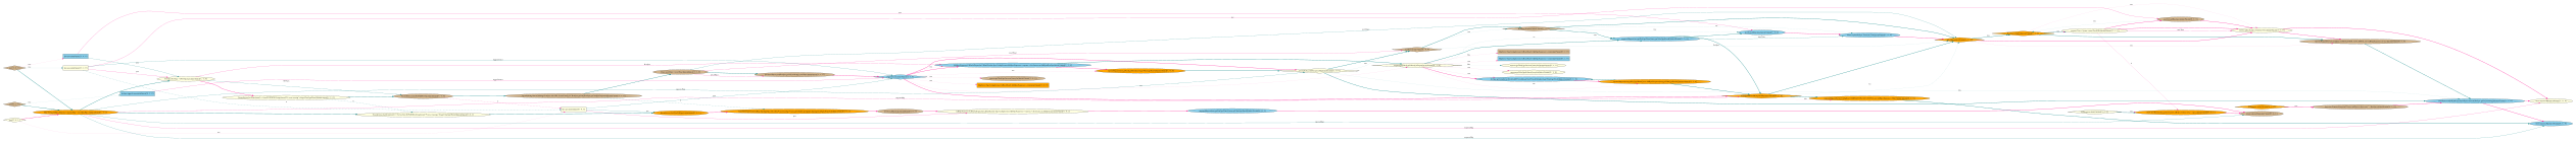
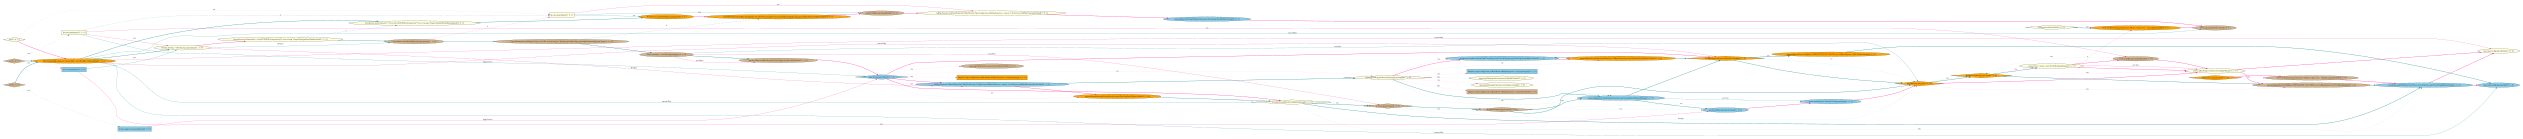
  digraph {
    fontname="EB Garamond"
    rankdir=LR
    node [fillcolor=tan fontname="EB Garamond" shape=ellipse style=filled]
    edge [color=deeppink fontname="EB Garamond" style=bold]
    n1 [label="return responseMap@@@17@@@['0', '0', '1']"]
    n2 [fillcolor=lightyellow label="put['0', '0', '1']" shape=diamond]
    n3 [fillcolor=orange label="Map<String,AddSpecResponse> responseMap = new HashMap<>()@@@3@@@['1', '1', '1']"]
    n4 [fillcolor=lightyellow label="Spec spec@@@2@@@['0', '0', '1']" shape=box]
    n5 [fillcolor=lightyellow label="FlowSpec flowSpec = (FlowSpec)spec@@@4@@@['1', '1', '0']"]
    n6 [fillcolor=skyblue label="return responseMap@@@46@@@['0', '1', '0']"]
    n7 [fillcolor=lightyellow label="return responseMap@@@38@@@['1', '0', '0']"]
    n8 [fillcolor=lightyellow label="isCompileSuccessful(responseMap)@@@16@@@['1', '0', '0']" shape=diamond]
    n9 [fillcolor=orange label="isCompileSuccessful(responseMap)@@@24@@@['0', '1', '0']" shape=diamond]
    n10 [fillcolor=lightyellow label="Preconditions.checkState(state() == Service.State.RUNNING,String.format(\"%s is not running.\",this.getClass().getName()))@@@5@@@['0', '0', '1']"]
    n11 [label="specStore.addSpec(spec)@@@8@@@['0', '0', '1']"]
    n12 [fillcolor=lightyellow label="AddSpecResponse<CallbacksDispatcher.CallbackResults<SpecCatalogListener,AddSpecResponse>> response = this.listeners.onAddSpec(spec)@@@9@@@['0', '0', '1']"]
    n13 [fillcolor=orange label="Preconditions.checkNotNull(spec)@@@6@@@['0', '0', '1']"]
    n14 [label="Preconditions.checkNotNull(flowSpec)@@@6@@@['1', '1', '0']"]
    n15 [fillcolor=skyblue label="AddSpecResponse<CallbacksDispatcher.CallbackResults<SpecCatalogListener,AddSpecResponse>> response = this.listeners.onAddSpec(flowSpec)@@@11@@@['1', '1', '0']"]
    n16 [fillcolor=lightyellow label="Preconditions.checkState(state() == State.RUNNING,String.format(\"%s is not running.\",this.getClass().getName()))@@@5@@@['1', '1', '0']"]
    n17 [label="log.info(String.format(\"Adding FlowSpec with URI: %s and Config: %s\",flowSpec.getUri(),flowSpec.getConfigAsProperties()))@@@7@@@['1', '1', '0']"]
    n18 [fillcolor=lightyellow label="!response.getValue().getFailures().isEmpty()@@@12@@@['0', '1', '0']" shape=diamond]
    n19 [fillcolor=orange label="responseMap.put(entry.getKey().getName(),entry.getValue().getResult())@@@13@@@['1', '0', '0']"]
    n20 [fillcolor=orange label="!flowSpec.isExplain()@@@27@@@['1', '1', '0']" shape=diamond]
    n21 [fillcolor=lightyellow label="long startTime = System.currentTimeMillis()@@@28@@@['1', '1', '0']"]
    n22 [label="responseMap.put(ServiceConfigKeys.COMPILATION_SUCCESSFUL,new AddSpecResponse<>(\"true\"))@@@32@@@['0', '1', '0']"]
    n23 [fillcolor=lightyellow label="metrics.updatePutSpecTime(startTime)@@@30@@@['1', '1', '0']"]
    n24 [label="specStore.addSpec(spec)@@@29@@@['0', '1', '0']"]
    n25 [fillcolor=orange label="throw new RuntimeException(\"Cannot add Spec to Spec store: \" + spec,e)@@@15@@@['0', '0', '1']"]
    n26 [fillcolor=skyblue label="{syncObject.notifyAll()this.specSyncObjects.remove(flowSpec.getUri().toString())}@@@37@@@['1', '1', '0']"]
    n27 [fillcolor=skyblue label="Map.Entry<SpecCatalogListener,CallbackResult<AddSpecResponse>> entry@@@13@@@['0', '1', '0']" shape=box]
    n28 [label="syncObject@@@17@@@['1', '0', '0']" shape=diamond]
    n29 [fillcolor=orange label="responseMap.put(ServiceConfigKeys.COMPILATION_SUCCESSFUL,new AddSpecResponse<>(\"false\"))@@@44@@@['0', '1', '0']"]
    n30 [fillcolor=orange label="syncObject@@@25@@@['1', '1', '0']" shape=diamond]
    n31 [fillcolor=skyblue label="responseMap.put(entry.getKey().getName(),entry.getValue().getResult())@@@11@@@['0', '0', '1']"]
    n32 [fillcolor=orange label="log.info(String.format(\"Adding TopologySpec with URI: %s and Config: %s\",spec.getUri(),((TopologySpec)spec).getConfigAsProperties()))@@@7@@@['0', '0', '1']"]
    n33 [label="specSyncObjects.put(flowSpec.getUri().toString(),syncObject)@@@9@@@['1', '1', '0']"]
    n34 [fillcolor=skyblue label="triggerListener@@@10@@@['1', '1', '0']" shape=diamond]
    n35 [label="response.getValue().getSuccesses().entrySet()@@@12@@@['1', '0', '0']"]
    n36 [fillcolor=orange label="Map.Entry<SpecCatalogListener,CallbackResult<AddSpecResponse>> entry@@@12@@@['1', '0', '0']" shape=box]
    n37 [fillcolor=lightyellow label="Spec spec@@@2@@@['1', '1', '0']" shape=box]
    n38 [label="put['0', '1', '0']" shape=diamond]
    n39 [fillcolor=skyblue label="boolean triggerListener@@@2@@@['0', '1', '0']" shape=box]
    n40 [fillcolor=skyblue label="metrics.updatePutSpecTime(startTime)@@@22@@@['1', '0', '0']"]
    n41 [fillcolor=lightyellow label="response.getValue().getSuccesses().entrySet()@@@19@@@['0', '1', '0']"]
    n42 [fillcolor=skyblue label="Spec spec@@@2@@@['1', '0', '0']" shape=box]
    n43 [fillcolor=skyblue label="specStore.addSpec(spec)@@@21@@@['1', '0', '0']"]
    n44 [label="Object syncObject = new Object()@@@8@@@['1', '1', '0']"]
    n45 [label="!flowSpec.isExplain()@@@19@@@['1', '0', '0']" shape=diamond]
    n46 [fillcolor=skyblue label="flowSpec.getCompilationErrors().add(Throwables.getStackTraceAsString(entry.getValue().getError()))@@@14@@@['0', '1', '0']"]
    n47 [fillcolor=orange label="responseMap.put(entry.getKey().getName(),new AddSpecResponse(entry.getValue().getResult()))@@@15@@@['0', '1', '0']"]
    n48 [fillcolor=lightyellow label="response.getValue().getFailures().entrySet()@@@13@@@['0', '1', '0']"]
    n49 [fillcolor=skyblue label="responseMap.put(entry.getKey().getName(),entry.getValue().getResult())@@@20@@@['1', '1', '0']"]
    n50 [label="Map.Entry<SpecCatalogListener,CallbackResult<AddSpecResponse>> entry@@@19@@@['0', '1', '0']" shape=box]
    n51 [fillcolor=lightyellow label="IOException e@@@14@@@['0', '0', '1']" shape=diamond]
    n52 [label="throw new RuntimeException(\"Cannot add Spec to Spec store: \" + flowSpec,e)@@@35@@@['0', '1', '0']"]
    n53 [fillcolor=orange label="IOException e@@@34@@@['0', '1', '0']" shape=diamond]
    n54 [label="put['1', '0', '0']" shape=diamond]
    n2 -> n3
    n2 -> n4 [label=true style=dotted]
    n3 -> n1 [color=teal label=responseMap style=solid]
    n3 -> n5 [color=teal]
    n3 -> n6 [color=teal label=responseMap style=solid]
    n3 -> n7 [label=responseMap style=solid]
    n3 -> n8 [color=teal label=responseMap style=solid]
    n3 -> n9 [label=responseMap style=solid]
    n3 -> n10 [color=teal]
-   n4 -> n34 [color=teal label=spec style=solid]
+   n4 -> n11 [color=teal label=spec style=solid]
    n4 -> n12 [label=spec style=solid]
    n4 -> n13 [color=teal label=spec style=solid]
    n5 -> n14 [color=teal label=flowSpec style=solid]
    n5 -> n15 [label=flowSpec style=solid]
    n5 -> n16
    n8 -> n26 [color=teal label=false style=dotted]
    n8 -> n26 [color=teal]
    n8 -> n28 [color=teal]
    n8 -> n28 [color=teal label=true style=dotted]
    n9 -> n29 [label=false style=dotted]
    n9 -> n29 [color=teal]
    n9 -> n30 [color=teal]
    n9 -> n30 [color=teal label=true style=dotted]
    n10 -> n13 [color=teal]
    n11 -> n12
    n12 -> n31
    n13 -> n32
    n14 -> n4 [label=0 style=dashed]
    n14 -> n17 [color=teal]
    n15 -> n18 [color=teal]
    n15 -> n19
    n16 -> n10 [color=teal label=0 style=dashed]
    n16 -> n14 [color=teal]
    n17 -> n32 [color=teal label=0 style=dashed]
    n17 -> n44 [color=teal]
    n18 -> n27 [label=true style=dotted]
    n18 -> n41 [color=teal label=false style=dotted]
    n18 -> n46
    n18 -> n46 [label=true style=dotted]
    n18 -> n47 [label=true style=dotted]
    n18 -> n48 [label=true style=dotted]
    n18 -> n49 [color=teal]
    n18 -> n49 [color=teal label=true style=dotted]
    n18 -> n50 [label=false style=dotted]
    n19 -> n8 [color=teal]
    n20 -> n21 [color=teal]
    n20 -> n21 [label=true style=dotted]
    n20 -> n22 [color=teal]
    n20 -> n23 [label=true style=dotted]
    n21 -> n23
    n21 -> n23 [label=startTime style=solid]
    n21 -> n24
    n21 -> n25 [label=0 style=dashed]
    n22 -> n26 [color=teal]
    n23 -> n7
    n23 -> n22
    n24 -> n20 [color=teal label=true style=dotted]
    n24 -> n23
    n25 -> n1
    n26 -> n6
    n26 -> n7
    n28 -> n30 [color=teal label=flowSpec style=dotted]
    n28 -> n45 [color=teal label=true style=dotted]
    n28 -> n45 [color=teal]
    n29 -> n6 [color=teal]
    n30 -> n20 [color=teal label=true style=dotted]
    n30 -> n20 [color=teal]
    n30 -> n22 [label=true style=dotted]
    n30 -> n23
    n31 -> n1
    n32 -> n11
    n33 -> n34
    n34 -> n8
    n34 -> n9
    n34 -> n15 [label=true style=dotted]
    n34 -> n15
    n34 -> n18 [label=true style=dotted]
    n34 -> n19 [label=true style=dotted]
    n34 -> n35 [label=true style=dotted]
    n34 -> n36 [label=true style=dotted]
    n37 -> n4 [color=teal label=0 style=dashed]
    n37 -> n5 [label=spec style=solid]
    n37 -> n24 [label=spec style=solid]
    n37 -> n34 [color=teal label=triggerListener style=solid]
    n38 -> n3 [color=teal]
    n38 -> n39 [color=teal label=true style=dotted]
    n39 -> n34 [label=triggerListener style=solid]
    n40 -> n30
    n42 -> n5 [color=teal label=spec style=solid]
    n42 -> n43 [label=spec style=solid]
    n43 -> n40
    n44 -> n28 [label=syncObject style=solid]
    n44 -> n30 [color=teal label=syncObject style=solid]
    n44 -> n33 [label=syncObject style=solid]
    n44 -> n33 [color=teal]
    n45 -> n30 [color=teal]
    n45 -> n40 [color=teal label=true style=dotted]
    n45 -> n43 [color=teal label=true style=dotted]
    n45 -> n49 [color=teal]
    n45 -> n49 [color=teal label=true style=dotted]
    n46 -> n47
    n47 -> n9 [color=teal]
    n47 -> n46 [color=teal]
    n49 -> n9 [color=teal]
    n49 -> n40 [color=teal label=startTime style=solid]
    n49 -> n43 [color=teal]
    n51 -> n25 [color=teal]
    n51 -> n25 [label=true style=dotted]
    n52 -> n26
    n53 -> n52 [label=true style=dotted]
    n53 -> n52
    n54 -> n3 [color=teal]
    n54 -> n37 [color=teal label=true style=dotted]
    n54 -> n42 [label=true style=dotted]
  }
